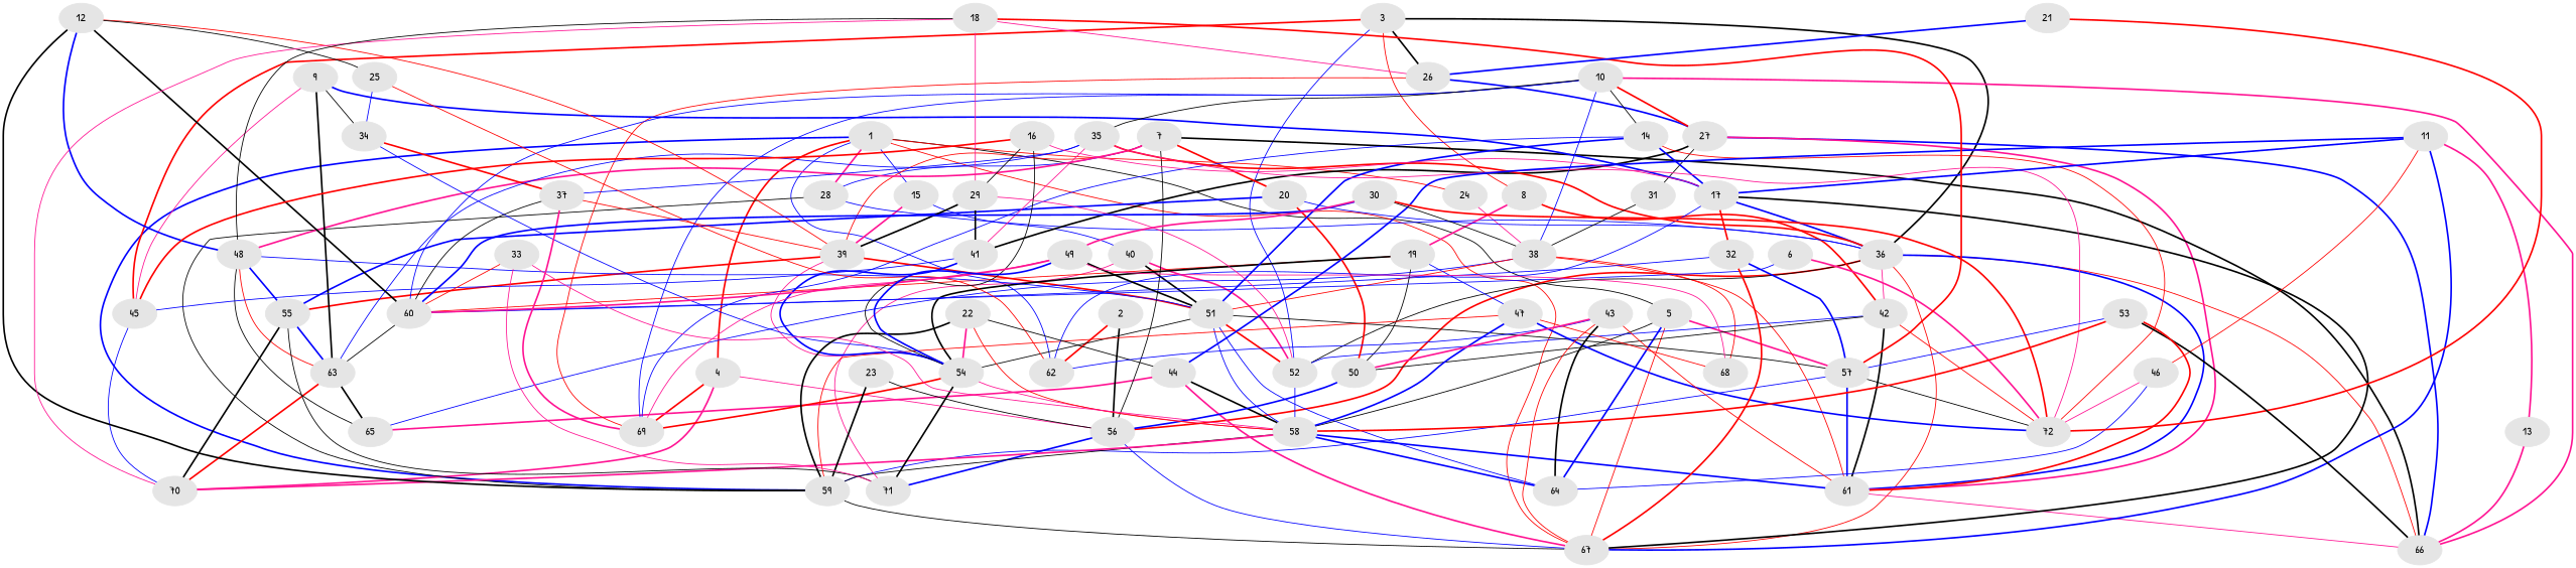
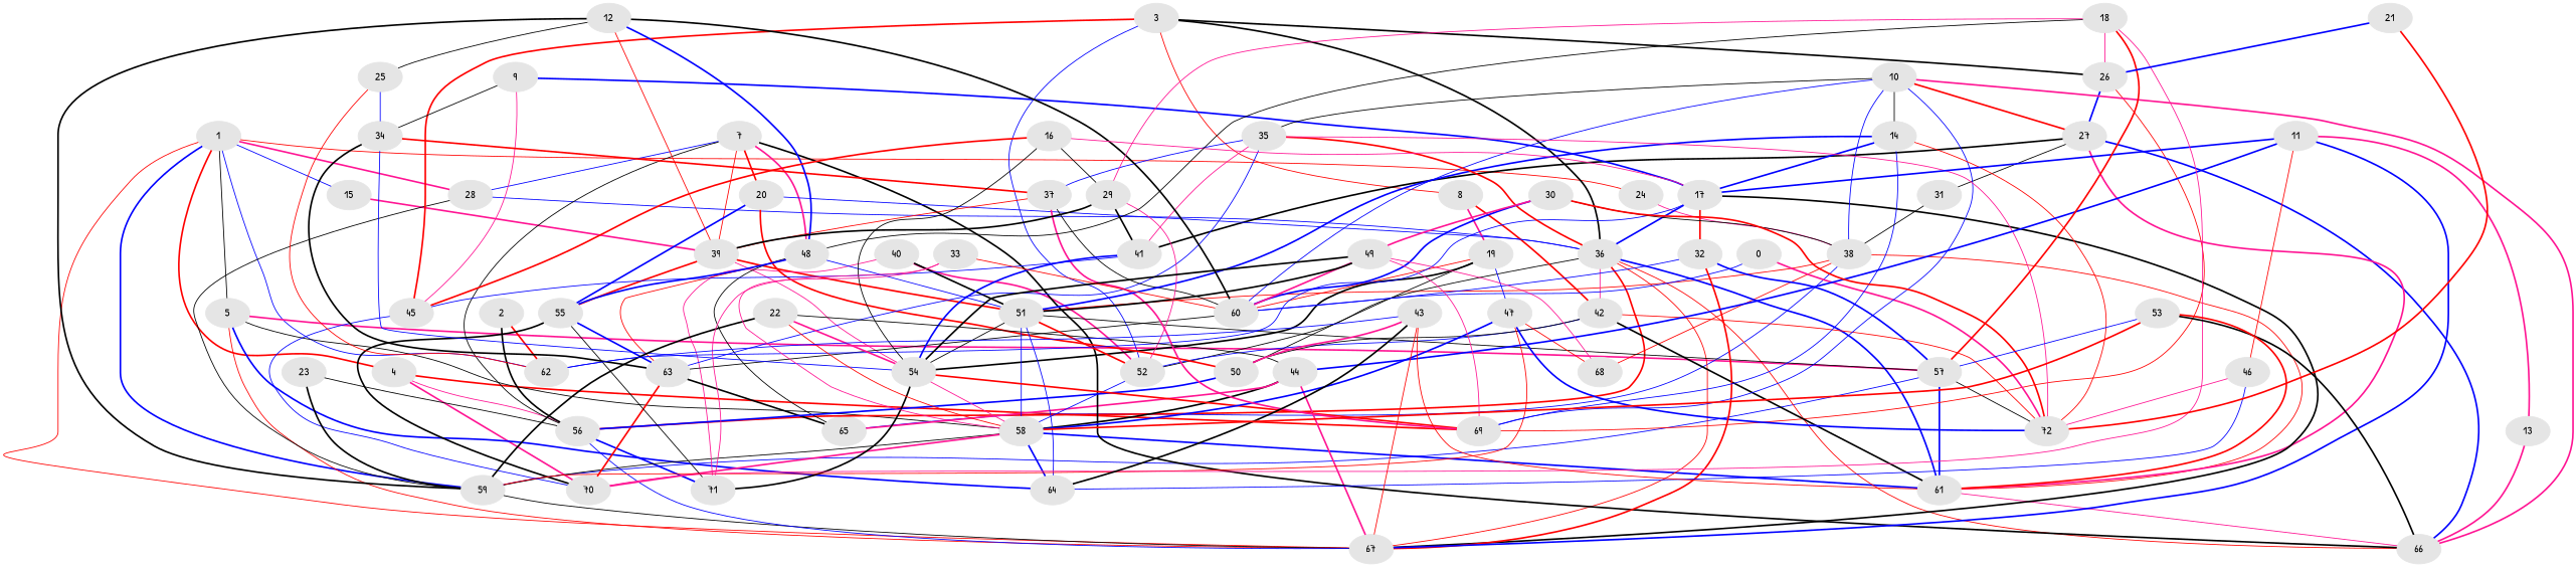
  graph {
    fontname="Patrick Hand"
    node [color=gray90 fontname="Patrick Hand" style=filled]
    edge [color=blue fontname="Patrick Hand" style=solid weight=1.0]
    1
    4
    5
    15
    24
    28
    62
    67
    59
    56
    69
    70
    57
    58
    64
    39
    40
    38
    36
    44
    65
    2
    71
    3
    8
    26
    45
    52
    19
    42
    27
    66
    61
    72
-   6
+   6 [label=0]
    60
    63
    7
    20
    48
    50
    55
    51
    54
    47
    9
    17
    34
    32
    37
    10
    14
    35
    31
    41
    68
    11
    13
    46
    12
    25
    16
    29
    18
    21
    22
    23
    30
    49
    33
    43
    53
    1 -- 4 [color=red style=bold]
    1 -- 5 [color=black]
    1 -- 15
    1 -- 24 [color=red]
    1 -- 28 [color=deeppink style=bold]
    1 -- 62
    1 -- 67 [color=red]
    1 -- 59 [style=bold]
    4 -- 56 [color=deeppink]
    4 -- 69 [color=red style=bold]
    4 -- 70 [color=deeppink style=bold]
    5 -- 67 [color=red]
    5 -- 57 [color=deeppink style=bold]
    5 -- 58 [color=black]
    5 -- 64 [style=bold]
    15 -- 39 [color=deeppink style=bold]
-   15 -- 40
    24 -- 38 [color=deeppink]
    28 -- 59 [color=black]
    28 -- 36
    59 -- 67 [color=black]
    56 -- 67
    56 -- 71 [style=bold]
    57 -- 59 [weight=2.0]
    57 -- 61 [style=bold weight=2.0]
    57 -- 72 [color=black]
    58 -- 59 [color=black]
    58 -- 70 [color=deeppink style=bold]
    58 -- 64 [style=bold]
    58 -- 61 [style=bold weight=3.0]
    39 -- 55 [color=red style=bold]
    39 -- 51 [color=red style=bold]
    39 -- 54 [color=deeppink]
    40 -- 71 [color=deeppink]
    40 -- 52 [color=deeppink style=bold]
    40 -- 51 [color=black style=bold]
    38 -- 65
    38 -- 61 [color=red]
    38 -- 51 [color=red]
    38 -- 68 [color=red]
    36 -- 67 [color=red]
    36 -- 56 [color=red style=bold]
    36 -- 52 [color=black]
    36 -- 42 [color=deeppink]
    36 -- 66 [color=red]
    36 -- 61 [style=bold]
    44 -- 67 [color=deeppink style=bold]
    44 -- 58 [color=black style=bold]
    44 -- 65 [color=deeppink style=bold]
    2 -- 62 [color=red style=bold]
    2 -- 56 [color=black style=bold]
    3 -- 36 [color=black style=bold]
    3 -- 8 [color=red]
    3 -- 26 [color=black style=bold]
    3 -- 45 [color=red style=bold]
    3 -- 52
    8 -- 19 [color=deeppink style=bold]
    8 -- 42 [color=red style=bold]
    26 -- 69 [color=red]
    26 -- 27 [style=bold]
    45 -- 70
    52 -- 58
    19 -- 60 [color=red]
    19 -- 50 [color=black]
    19 -- 54 [color=black style=bold]
    19 -- 47
    42 -- 52
    42 -- 61 [color=black style=bold]
    42 -- 72 [color=red]
    42 -- 50 [color=black]
    27 -- 66 [style=bold]
    27 -- 61 [color=deeppink style=bold]
    27 -- 31 [color=black]
    27 -- 41 [color=black style=bold]
    61 -- 66 [color=deeppink]
    6 -- 72 [color=deeppink style=bold]
    6 -- 60
    60 -- 63 [color=black]
    63 -- 70 [color=red style=bold]
    63 -- 65 [color=black style=bold]
    7 -- 28
    7 -- 56 [color=black]
    7 -- 39 [color=red]
    7 -- 66 [color=black style=bold]
    7 -- 20 [color=red style=bold]
    7 -- 48 [color=deeppink style=bold]
    20 -- 36
    20 -- 50 [color=red style=bold]
    20 -- 55 [style=bold]
    48 -- 65 [color=black]
    48 -- 63 [color=red]
    48 -- 55 [style=bold]
    48 -- 51
    50 -- 56 [style=bold]
    55 -- 70 [color=black style=bold]
    55 -- 71 [color=black]
    55 -- 63 [style=bold]
    51 -- 57 [color=black]
    51 -- 58
    51 -- 64
    51 -- 52 [color=red style=bold]
    51 -- 54 [color=black]
    54 -- 69 [color=red style=bold]
    54 -- 58 [color=deeppink]
    54 -- 71 [color=black style=bold]
    47 -- 59 [color=red]
    47 -- 58 [style=bold]
    47 -- 72 [style=bold]
    47 -- 68 [color=red]
    9 -- 45 [color=deeppink]
-   9 -- 63 [color=black style=bold]
+   34 -- 63 [color=black style=bold]
    9 -- 17 [style=bold]
    9 -- 34 [color=black]
    17 -- 62
    17 -- 67 [color=black style=bold]
    17 -- 36 [style=bold]
    17 -- 32 [color=red style=bold]
    34 -- 54
    34 -- 37 [color=red style=bold]
    32 -- 67 [color=red style=bold]
    32 -- 57 [style=bold weight=2.0]
    32 -- 60
    37 -- 69 [color=deeppink style=bold]
    37 -- 39 [color=red]
    37 -- 60 [color=black]
    10 -- 69
    10 -- 38
    10 -- 27 [color=red style=bold]
    10 -- 66 [color=deeppink style=bold]
    10 -- 60
    10 -- 14 [color=black]
    10 -- 35 [color=black]
    14 -- 69
    14 -- 72 [color=red]
    14 -- 51 [style=bold]
    14 -- 17 [style=bold]
    35 -- 36 [color=red style=bold]
    35 -- 72 [color=deeppink]
    35 -- 63
    35 -- 37
    35 -- 41 [color=deeppink]
    31 -- 38 [color=black]
    41 -- 45
    41 -- 54 [style=bold]
    11 -- 67 [style=bold]
    11 -- 44 [style=bold]
    11 -- 17 [style=bold]
    11 -- 13 [color=deeppink style=bold]
    11 -- 46 [color=red]
    13 -- 66 [color=deeppink style=bold]
    46 -- 64
    46 -- 72 [color=deeppink]
    12 -- 59 [color=black style=bold]
    12 -- 39 [color=red]
    12 -- 60 [color=black style=bold]
    12 -- 48 [style=bold]
    12 -- 25 [color=black]
    25 -- 62 [color=red]
    25 -- 34
    16 -- 45 [color=red style=bold]
    16 -- 54 [color=black]
    16 -- 17 [color=deeppink]
    16 -- 29 [color=black]
    29 -- 39 [color=black style=bold]
    29 -- 52 [color=deeppink]
    29 -- 41 [color=black style=bold]
    18 -- 70 [color=deeppink]
    18 -- 57 [color=red style=bold]
    18 -- 26 [color=deeppink]
    18 -- 48 [color=black]
    18 -- 29 [color=deeppink]
    21 -- 26 [style=bold]
    21 -- 72 [color=red style=bold]
    22 -- 59 [color=black style=bold]
    22 -- 58 [color=red]
    22 -- 44 [color=black]
    22 -- 54 [color=deeppink style=bold]
    23 -- 59 [color=black style=bold]
    23 -- 56 [color=black]
    30 -- 38 [color=black]
    30 -- 72 [color=red style=bold]
    30 -- 60 [style=bold]
    30 -- 49 [color=deeppink style=bold]
    49 -- 69 [color=deeppink]
    49 -- 60 [color=deeppink style=bold]
    49 -- 51 [color=black style=bold]
-   49 -- 54 [style=bold]
+   49 -- 54 [color=black style=bold]
    49 -- 68 [color=deeppink]
    33 -- 58 [color=deeppink]
    33 -- 71 [color=deeppink]
    33 -- 60 [color=red]
    43 -- 62
    43 -- 67 [color=red]
    43 -- 64 [color=black style=bold]
    43 -- 61 [color=red]
    43 -- 50 [color=deeppink style=bold]
    53 -- 57
    53 -- 58 [color=red style=bold]
    53 -- 66 [color=black style=bold]
    53 -- 61 [color=red style=bold weight=2.0]
  }
